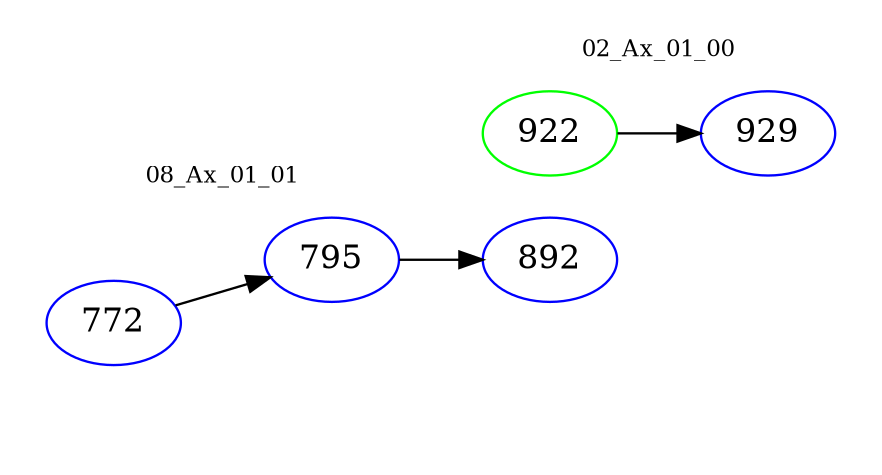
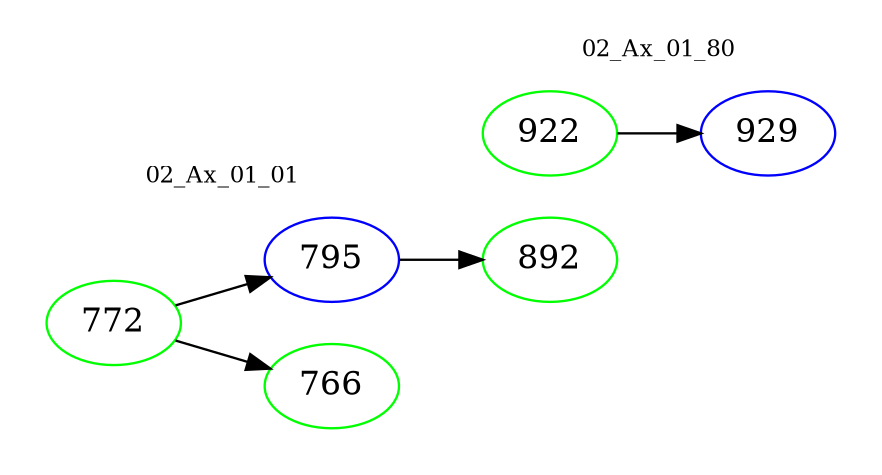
  digraph {
    rankdir=LR
    node [color=green]
    edge [color=black]
-   n1 [color=blue label=772]
+   n1 [label=772]
+   n2 [label=766]
    n3 [color=blue label=795]
    n4 [label=922]
-   n5 [color=blue label=892]
+   n5 [label=892]
    n6 [color=blue label=929]
    subgraph cluster_1 {
      color=white
      fontsize=10
-     label="08_Ax_01_01"
+     label="02_Ax_01_01"
      n1
+     n2
      n3
    }
    subgraph cluster_2 {
      color=white
      fontsize=10
-     label="02_Ax_01_00"
+     label="02_Ax_01_80"
      n4
      n5
      n6
    }
+   n1 -> n2
    n1 -> n3
    n3 -> n5
    n4 -> n6
  }
